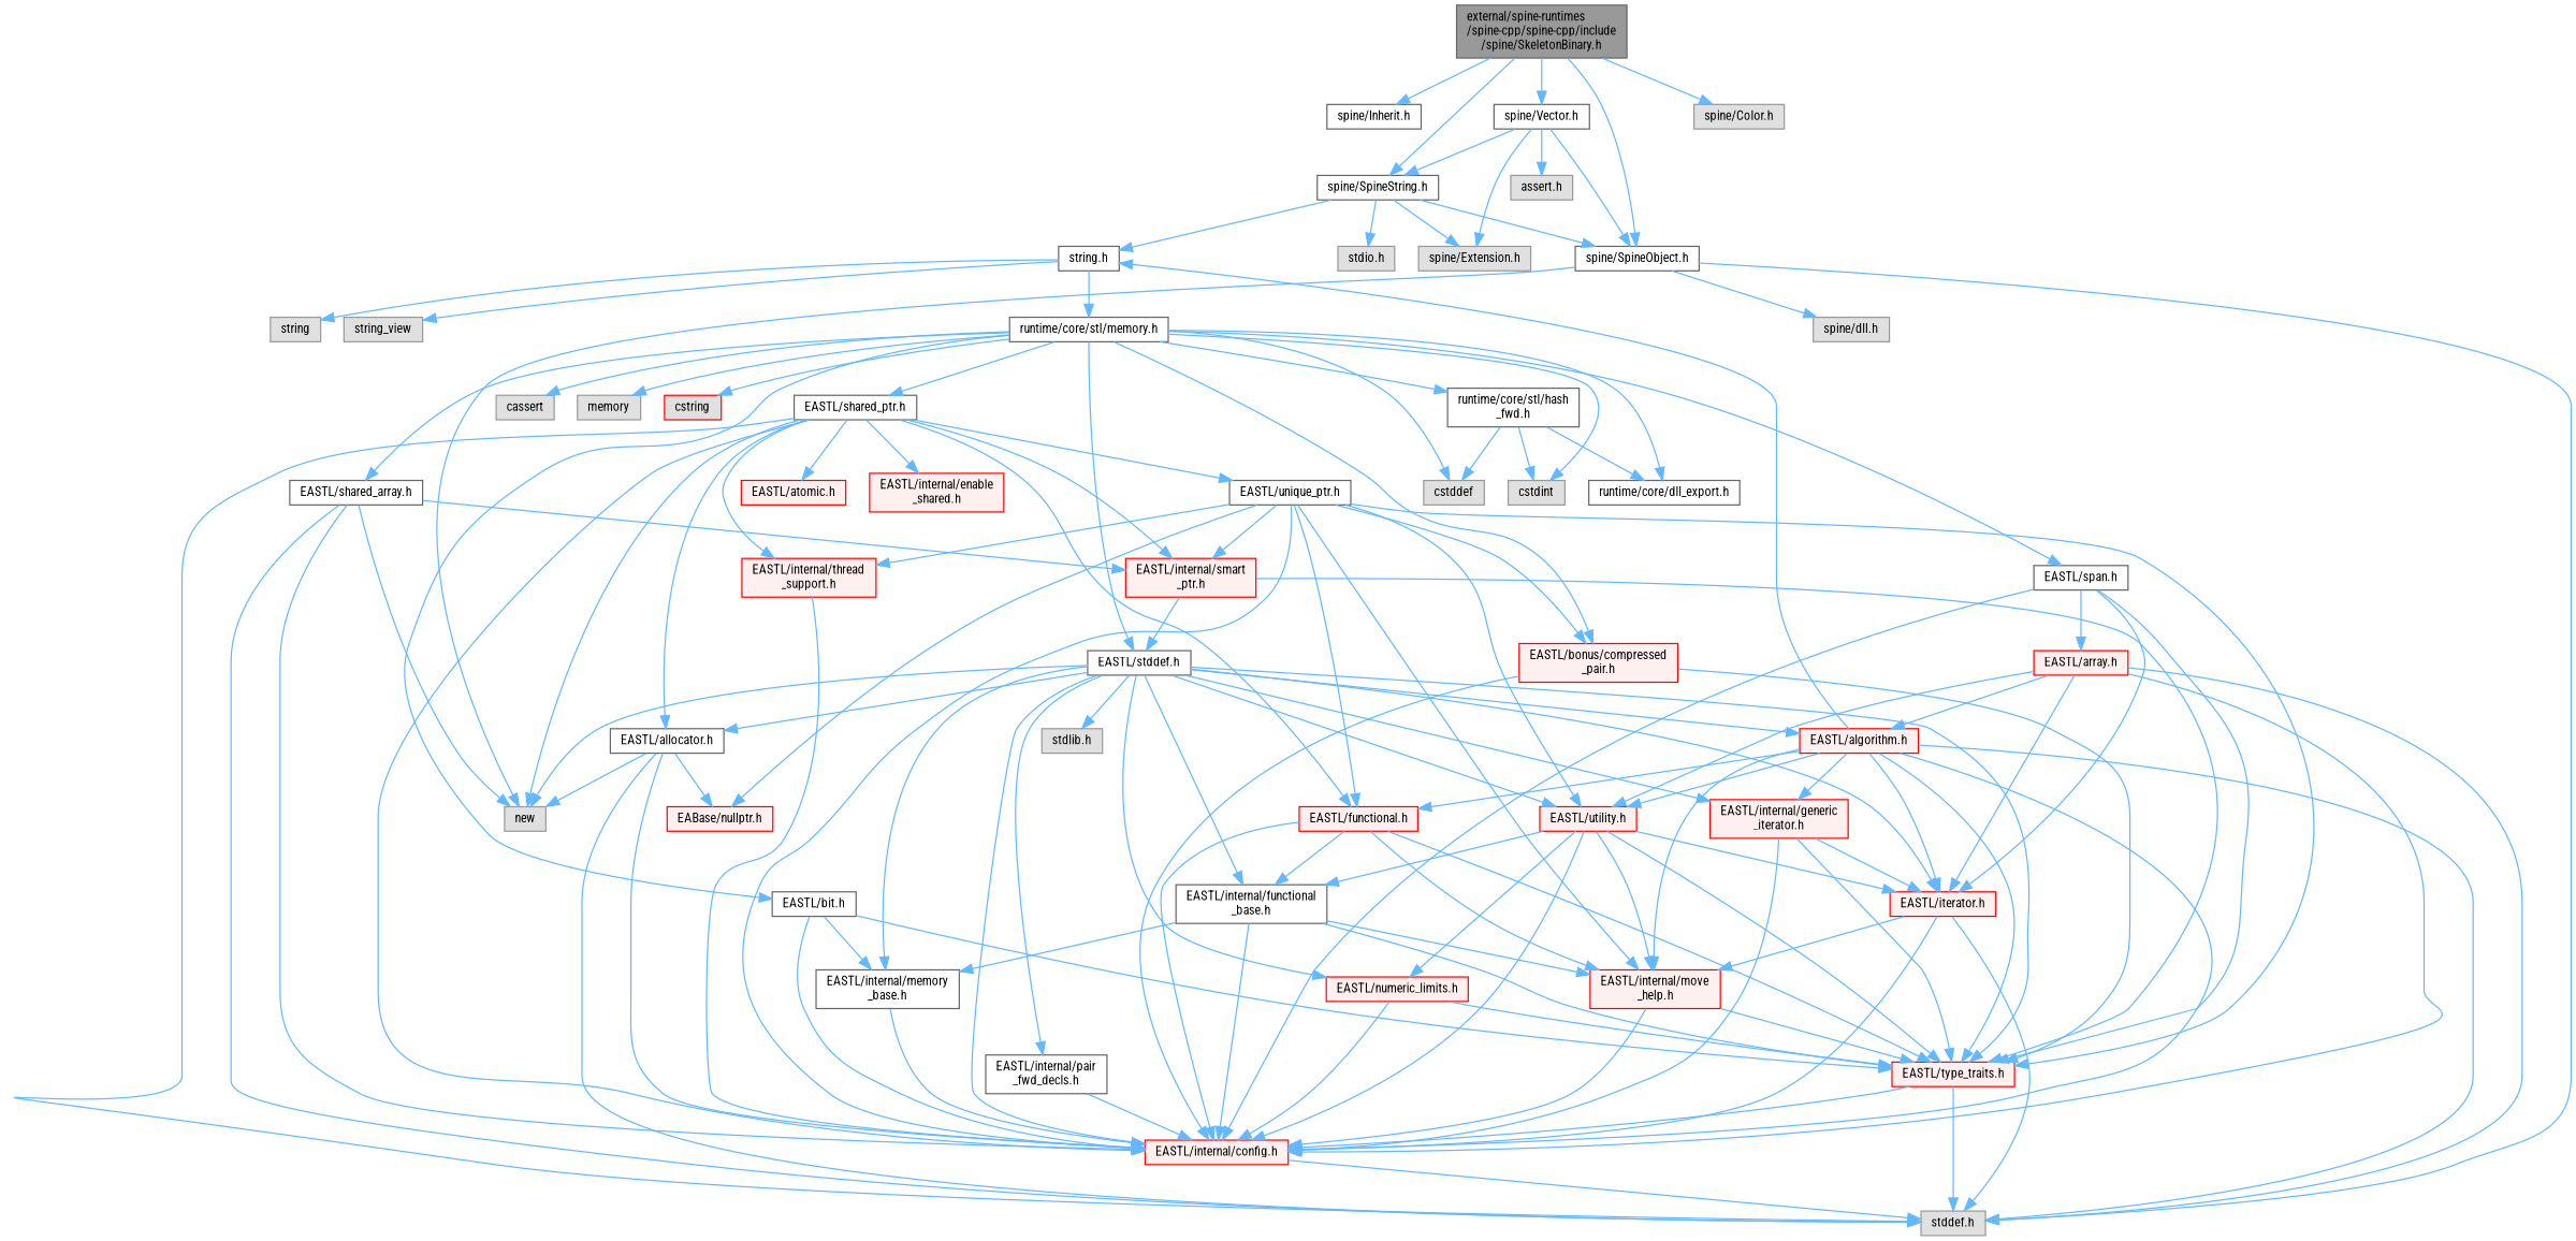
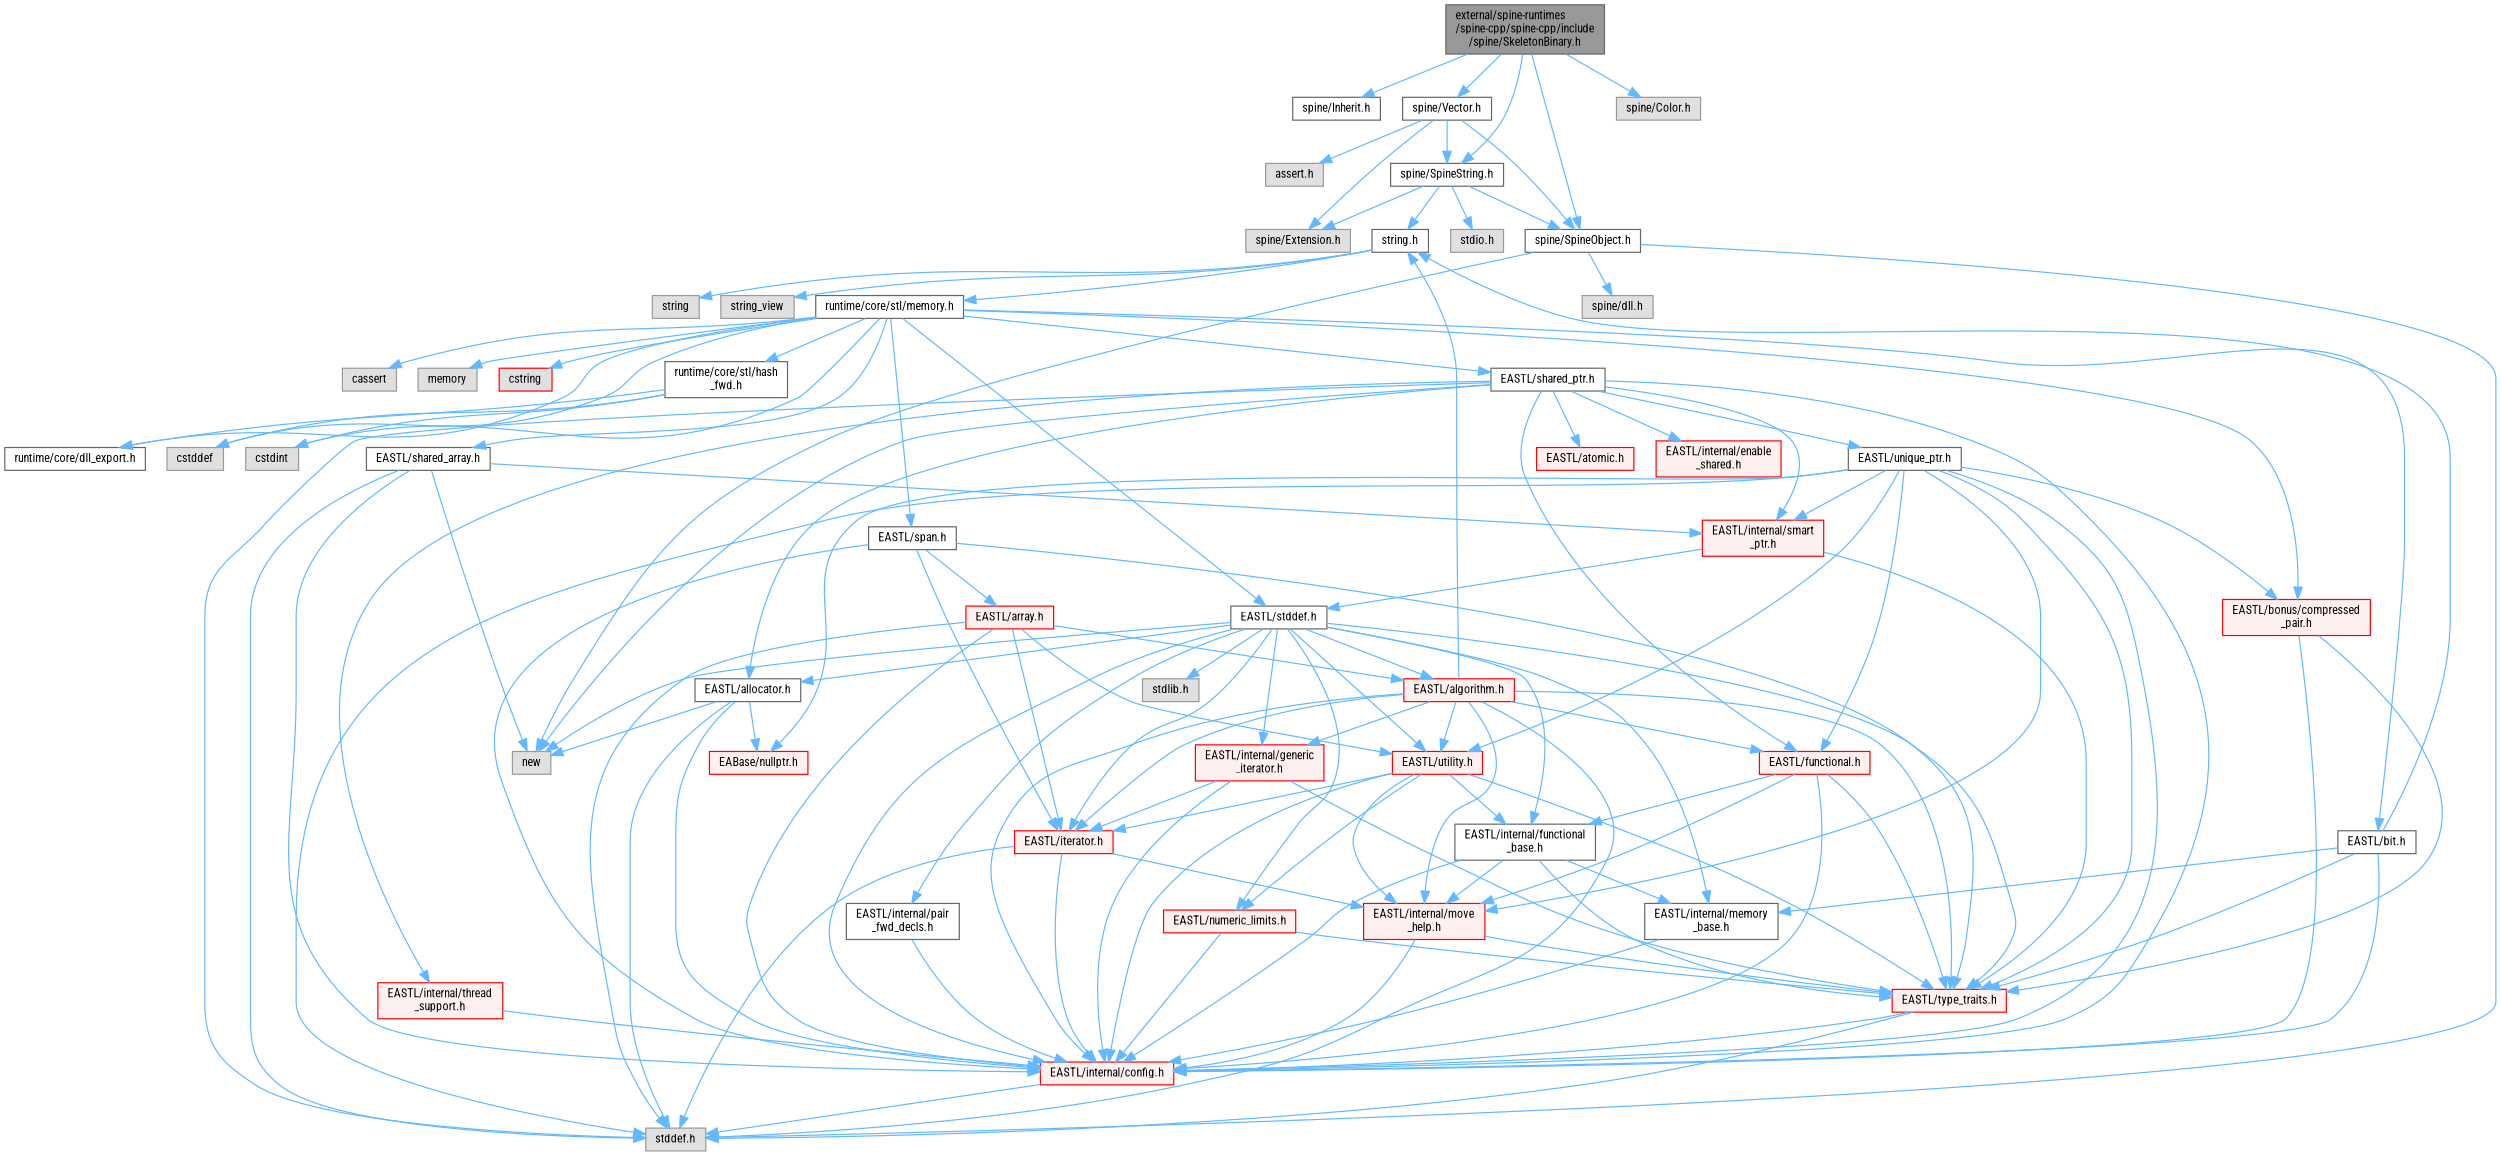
  digraph {
    fontname="Roboto Condensed"
    node [color=grey40 fillcolor=white fontname="Roboto Condensed" fontsize=10 shape=box style=filled]
    edge [color=steelblue1 fontname="Roboto Condensed" fontsize=10 labelfontname=Helvetica labelfontsize=10 style=solid]
    n1 [color=gray40 fillcolor=grey60 fontcolor=black height=0.2 label="external/spine-runtimes\l/spine-cpp/spine-cpp/include\l/spine/SkeletonBinary.h" width=0.4]
    n2 [height=0.2 label="spine/Inherit.h" width=0.4]
    n3 [height=0.2 label="spine/Vector.h" width=0.4]
    n4 [height=0.2 label="spine/SpineObject.h" width=0.4]
    n5 [height=0.2 label="spine/SpineString.h" width=0.4]
    n6 [color=grey60 fillcolor="#E0E0E0" height=0.2 label="spine/Color.h" width=0.4]
    n7 [color=grey60 fillcolor="#E0E0E0" height=0.2 label="spine/Extension.h" width=0.4]
    n8 [color=grey60 fillcolor="#E0E0E0" height=0.2 label="assert.h" width=0.4]
    n9 [color=grey60 fillcolor="#E0E0E0" height=0.2 label=new width=0.4]
    n10 [color=grey60 fillcolor="#E0E0E0" height=0.2 label="stddef.h" width=0.4]
    n11 [color=grey60 fillcolor="#E0E0E0" height=0.2 label="spine/dll.h" width=0.4]
    n12 [height=0.2 label="string.h" width=0.4]
    n13 [color=grey60 fillcolor="#E0E0E0" height=0.2 label="stdio.h" width=0.4]
    n14 [color=grey60 fillcolor="#E0E0E0" height=0.2 label=string width=0.4]
    n15 [color=grey60 fillcolor="#E0E0E0" height=0.2 label=string_view width=0.4]
    n16 [height=0.2 label="runtime/core/stl/memory.h" width=0.4]
    n17 [color=grey60 fillcolor="#E0E0E0" height=0.2 label=cstddef width=0.4]
    n18 [color=grey60 fillcolor="#E0E0E0" height=0.2 label=cstdint width=0.4]
    n19 [color=grey60 fillcolor="#E0E0E0" height=0.2 label=cassert width=0.4]
    n20 [color=grey60 fillcolor="#E0E0E0" height=0.2 label=memory width=0.4]
    n21 [color=red fillcolor="#E0E0E0" height=0.2 label=cstring width=0.4]
    n22 [height=0.2 label="EASTL/bit.h" width=0.4]
    n23 [height=0.2 label="EASTL/stddef.h" width=0.4]
    n24 [height=0.2 label="EASTL/shared_array.h" width=0.4]
    n25 [color=red fillcolor="#FFF0F0" height=0.2 label="EASTL/bonus/compressed\l_pair.h" width=0.4]
    n26 [height=0.2 label="EASTL/shared_ptr.h" width=0.4]
    n27 [height=0.2 label="EASTL/span.h" width=0.4]
    n28 [height=0.2 label="runtime/core/dll_export.h" width=0.4]
    n29 [height=0.2 label="runtime/core/stl/hash\l_fwd.h" width=0.4]
    n30 [color=red fillcolor="#FFF0F0" height=0.2 label="EASTL/internal/config.h" width=0.4]
    n31 [height=0.2 label="EASTL/internal/memory\l_base.h" width=0.4]
    n32 [color=red fillcolor="#FFF0F0" height=0.2 label="EASTL/type_traits.h" width=0.4]
    n33 [color=red fillcolor="#FFF0F0" height=0.2 label="EASTL/internal/generic\l_iterator.h" width=0.4]
    n34 [color=red fillcolor="#FFF0F0" height=0.2 label="EASTL/iterator.h" width=0.4]
    n35 [height=0.2 label="EASTL/internal/pair\l_fwd_decls.h" width=0.4]
    n36 [height=0.2 label="EASTL/internal/functional\l_base.h" width=0.4]
    n37 [color=red fillcolor="#FFF0F0" height=0.2 label="EASTL/algorithm.h" width=0.4]
    n38 [color=red fillcolor="#FFF0F0" height=0.2 label="EASTL/utility.h" width=0.4]
    n39 [color=red fillcolor="#FFF0F0" height=0.2 label="EASTL/numeric_limits.h" width=0.4]
    n40 [height=0.2 label="EASTL/allocator.h" width=0.4]
    n41 [color=grey60 fillcolor="#E0E0E0" height=0.2 label="stdlib.h" width=0.4]
    n42 [color=red fillcolor="#FFF0F0" height=0.2 label="EASTL/internal/smart\l_ptr.h" width=0.4]
    n43 [height=0.2 label="EASTL/unique_ptr.h" width=0.4]
    n44 [color=red fillcolor="#FFF0F0" height=0.2 label="EASTL/internal/move\l_help.h" width=0.4]
    n45 [color=red fillcolor="#FFF0F0" height=0.2 label="EASTL/functional.h" width=0.4]
    n46 [color=red fillcolor="#FFF0F0" height=0.2 label="EABase/nullptr.h" width=0.4]
    n47 [color=red fillcolor="#FFF0F0" height=0.2 label="EASTL/internal/thread\l_support.h" width=0.4]
    n48 [color=red fillcolor="#FFF0F0" height=0.2 label="EASTL/atomic.h" width=0.4]
    n49 [color=red fillcolor="#FFF0F0" height=0.2 label="EASTL/internal/enable\l_shared.h" width=0.4]
    n50 [color=red fillcolor="#FFF0F0" height=0.2 label="EASTL/array.h" width=0.4]
    n1 -> n2
    n1 -> n3
    n1 -> n4
    n1 -> n5
    n1 -> n6
    n3 -> n4
    n3 -> n5
    n3 -> n7
    n3 -> n8
    n4 -> n9
    n4 -> n10
    n4 -> n11
    n5 -> n4
    n5 -> n7
    n5 -> n12
    n5 -> n13
    n12 -> n14
    n12 -> n15
    n12 -> n16
    n16 -> n17
    n16 -> n18
    n16 -> n19
    n16 -> n20
    n16 -> n21
    n16 -> n22
    n16 -> n23
    n16 -> n24
    n16 -> n25
    n16 -> n26
    n16 -> n27
    n16 -> n28
    n16 -> n29
+   n22 -> n12
    n22 -> n30
    n22 -> n31
    n22 -> n32
    n23 -> n9
    n23 -> n30
    n23 -> n31
    n23 -> n32
    n23 -> n33
    n23 -> n34
    n23 -> n35
    n23 -> n36
    n23 -> n37
    n23 -> n38
    n23 -> n39
    n23 -> n40
    n23 -> n41
    n24 -> n9
    n24 -> n10
    n24 -> n30
    n24 -> n42
    n25 -> n30
    n25 -> n32
    n26 -> n9
    n26 -> n10
    n26 -> n30
    n26 -> n40
    n26 -> n42
    n26 -> n43
    n26 -> n45
    n26 -> n47
    n26 -> n48
    n26 -> n49
    n27 -> n30
    n27 -> n32
    n27 -> n34
    n27 -> n50
    n29 -> n17
    n29 -> n18
    n29 -> n28
    n30 -> n10
    n31 -> n30
    n32 -> n10
    n32 -> n30
    n33 -> n30
    n33 -> n32
    n33 -> n34
    n34 -> n10
    n34 -> n30
    n34 -> n44
    n35 -> n30
    n36 -> n30
    n36 -> n31
    n36 -> n32
    n36 -> n44
    n37 -> n10
    n37 -> n12
    n37 -> n30
    n37 -> n32
    n37 -> n33
    n37 -> n34
    n37 -> n38
    n37 -> n44
    n37 -> n45
    n38 -> n30
    n38 -> n32
    n38 -> n34
    n38 -> n36
    n38 -> n39
    n38 -> n44
    n39 -> n30
    n39 -> n32
    n40 -> n9
    n40 -> n10
    n40 -> n30
    n40 -> n46
    n42 -> n23
    n42 -> n32
-   n43 -> n47
+   n43 -> n10
    n43 -> n25
    n43 -> n30
    n43 -> n32
    n43 -> n38
    n43 -> n42
    n43 -> n44
    n43 -> n45
    n43 -> n46
    n44 -> n30
    n44 -> n32
    n45 -> n30
    n45 -> n32
    n45 -> n36
    n45 -> n44
    n47 -> n30
    n50 -> n10
    n50 -> n30
    n50 -> n34
    n50 -> n37
    n50 -> n38
  }
